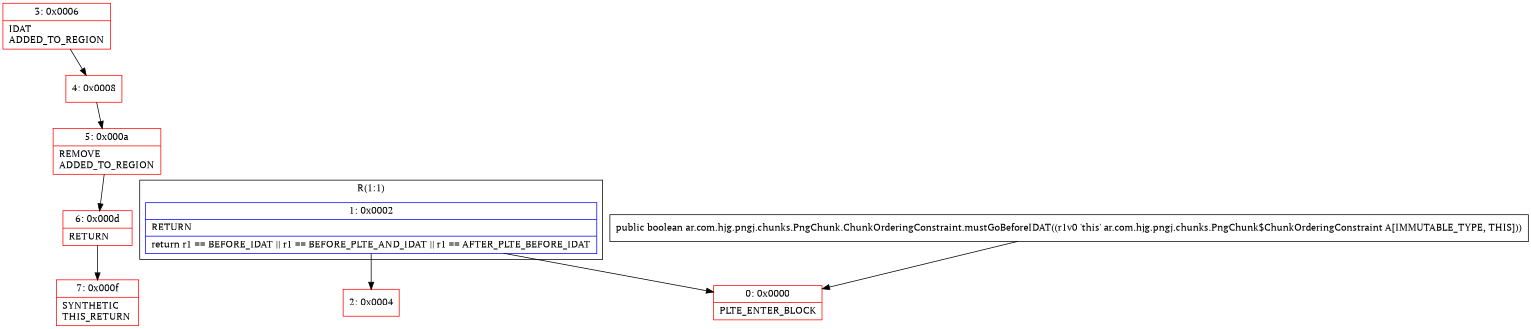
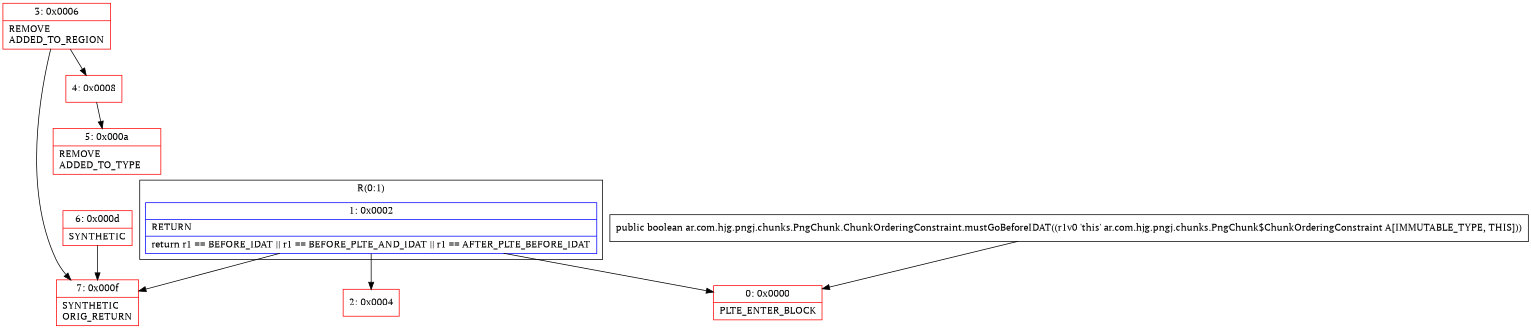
  digraph {
    fontname="PT Serif"
    node [color=red fontname="PT Serif" shape=record]
    edge [fontname="PT Serif"]
    n1 [color=blue label="{1\:\ 0x0002|RETURN\l|return r1 == BEFORE_IDAT \|\| r1 == BEFORE_PLTE_AND_IDAT \|\| r1 == AFTER_PLTE_BEFORE_IDAT\l}"]
    n2 [label="{2\:\ 0x0004}"]
-   n3 [label="{7\:\ 0x000f|SYNTHETIC\lTHIS_RETURN\l}"]
+   n3 [label="{7\:\ 0x000f|SYNTHETIC\lORIG_RETURN\l}"]
    n4 [label="{0\:\ 0x0000|PLTE_ENTER_BLOCK\l}"]
-   n5 [label="{3\:\ 0x0006|IDAT\lADDED_TO_REGION\l}"]
+   n5 [label="{3\:\ 0x0006|REMOVE\lADDED_TO_REGION\l}"]
    n6 [label="{4\:\ 0x0008}"]
-   n7 [label="{5\:\ 0x000a|REMOVE\lADDED_TO_REGION\l}"]
-   n8 [label="{6\:\ 0x000d|RETURN\l}"]
+   n7 [label="{5\:\ 0x000a|REMOVE\lADDED_TO_TYPE\l}"]
+   n8 [label="{6\:\ 0x000d|SYNTHETIC\l}"]
    n9 [label="{public boolean ar.com.hjg.pngj.chunks.PngChunk.ChunkOrderingConstraint.mustGoBeforeIDAT((r1v0 'this' ar.com.hjg.pngj.chunks.PngChunk$ChunkOrderingConstraint A[IMMUTABLE_TYPE, THIS])) }" color=""]
    subgraph cluster_1 {
-     label="R(1:1)"
+     label="R(0:1)"
      n1
    }
    n1 -> n2
+   n1 -> n3
    n1 -> n4
+   n5 -> n3
    n5 -> n6
    n6 -> n7
-   n7 -> n8
    n8 -> n3
    n9 -> n4
  }
